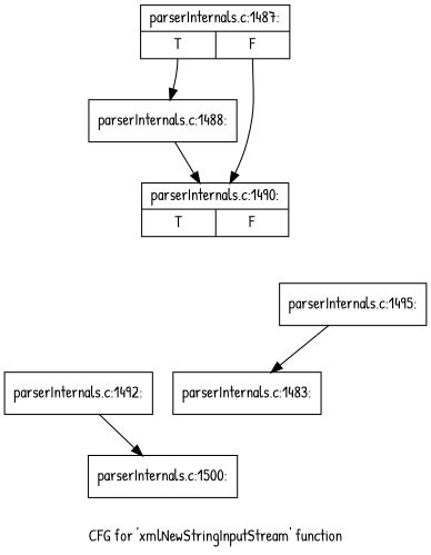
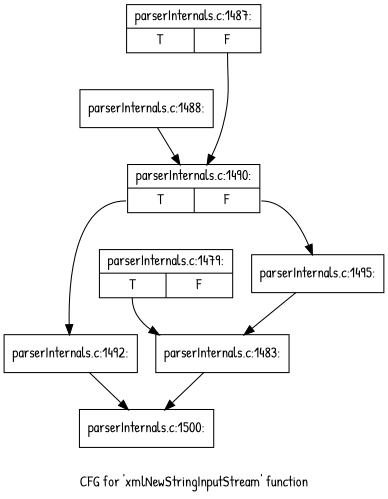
  digraph {
    fontname="Patrick Hand"
    label="CFG for 'xmlNewStringInputStream' function"
    node [fontname="Patrick Hand" shape=record]
    edge [fontname="Patrick Hand"]
+   n1 [label="{parserInternals.c:1479:|{<s0>T|<s1>F}}"]
    n2 [label="{parserInternals.c:1483:}"]
    n3 [label="{parserInternals.c:1500:}"]
    n4 [label="{parserInternals.c:1487:|{<s0>T|<s1>F}}"]
    n5 [label="{parserInternals.c:1488:}"]
    n6 [label="{parserInternals.c:1490:|{<s0>T|<s1>F}}"]
    n7 [label="{parserInternals.c:1492:}"]
    n8 [label="{parserInternals.c:1495:}"]
-   n4 -> n5 [tailport=s0]
+   n1 -> n2 [tailport=s0]
+   n2 -> n3
    n4 -> n6 [tailport=s1]
    n5 -> n6
+   n6 -> n7 [tailport=s0]
+   n6 -> n8 [tailport=s1]
    n7 -> n3
    n8 -> n2
  }
